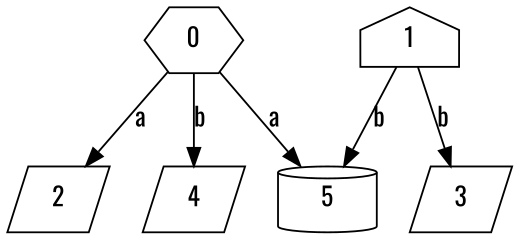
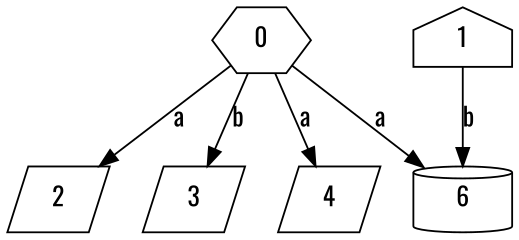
  strict digraph {
    fontname=Oswald
    node [fontname=Oswald shape=parallelogram]
    edge [fontname=Oswald]
    2
    0 [shape=hexagon]
    3
    4
-   6 [shape=cylinder label=5]
+   6 [shape=cylinder]
    1 [shape=house]
    0 -> 2 [label=a]
-   1 -> 3 [label=b]
-   0 -> 4 [label=b]
+   0 -> 3 [label=b]
+   0 -> 4 [label=a]
    0 -> 6 [label=a]
    1 -> 6 [label=b]
  }
